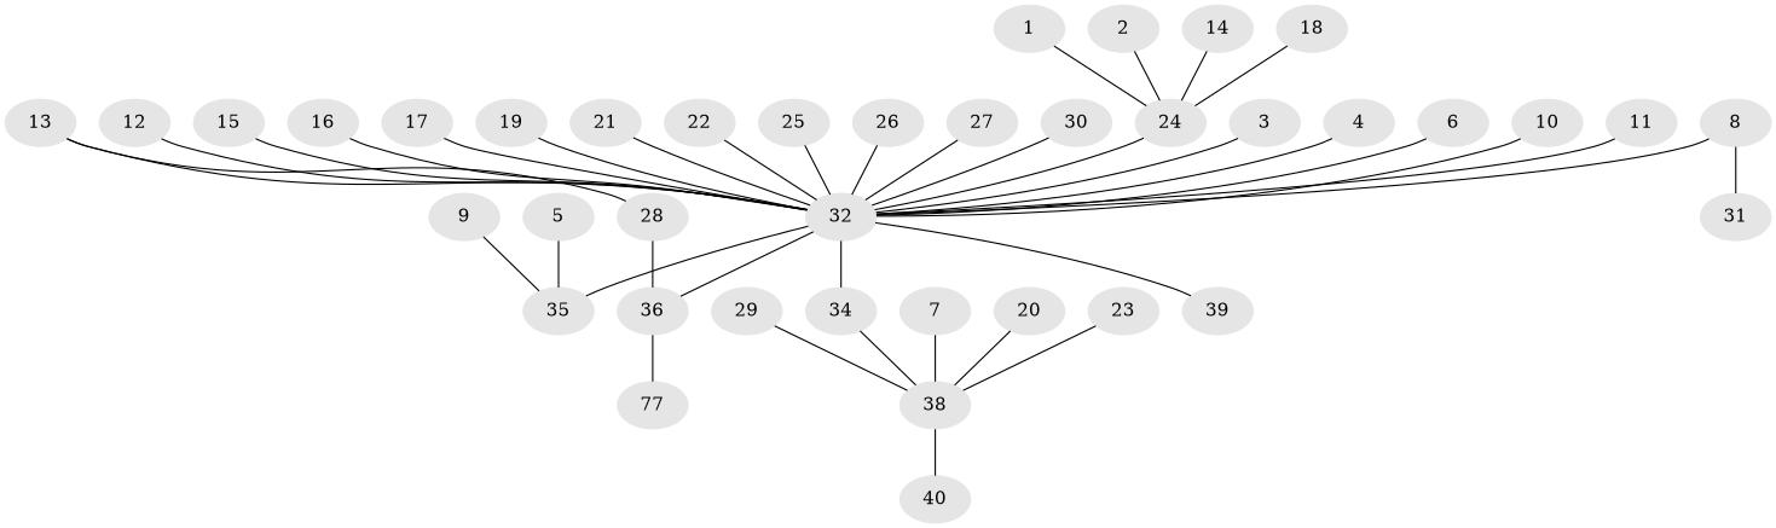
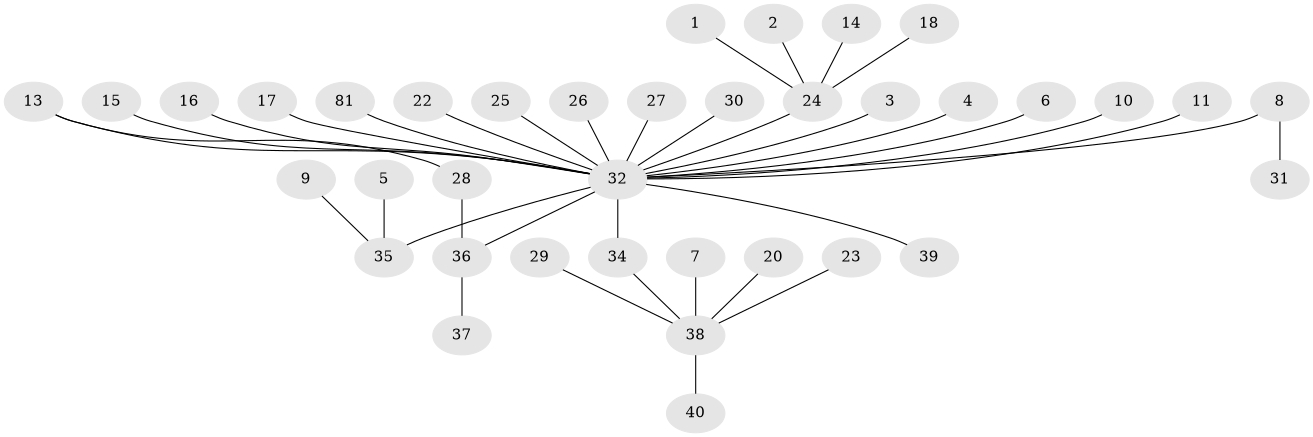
  graph {
    node [color=gray90 style=filled]
    edge [weight=1.0]
    1
    24
    32
    2
    3
    35
    36
    34
    39
    4
    5
    6
    7
    38
    40
    8
    31
    9
    10
    11
-   12
    13
    28
    14
    15
    16
    17
    18
-   19
    20
-   21
+   21 [label=81]
    22
    23
    25
    26
    27
-   37 [label=77]
+   37
    29
    30
    1 -- 24
    24 -- 32
    32 -- 35
    32 -- 36
    32 -- 34
    32 -- 39
    2 -- 24
    3 -- 32
    36 -- 37
    34 -- 38
    4 -- 32
    5 -- 35
    6 -- 32
    7 -- 38
    38 -- 40
    8 -- 32
    8 -- 31
    9 -- 35
    10 -- 32
    11 -- 32
-   12 -- 32
    13 -- 32
    13 -- 28
    28 -- 36
    14 -- 24
    15 -- 32
    16 -- 32
    17 -- 32
    18 -- 24
-   19 -- 32
    20 -- 38
    21 -- 32
    22 -- 32
    23 -- 38
    25 -- 32
    26 -- 32
    27 -- 32
    29 -- 38
    30 -- 32
  }
